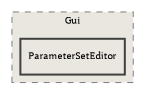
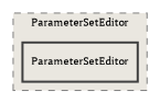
  digraph {
    compound=true
    fontname="PT Serif"
    n1 [color=grey25 fillcolor="#eae7e0" fontname="PT Serif" fontsize=10 label=ParameterSetEditor shape=box style="filled,bold,"]
    subgraph cluster_1 {
      bgcolor="#eae7e0"
      fontsize=10
-     label=Gui
+     label=ParameterSetEditor
      pencolor=grey50
      style="filled,dashed,"
      n1
    }
  }
